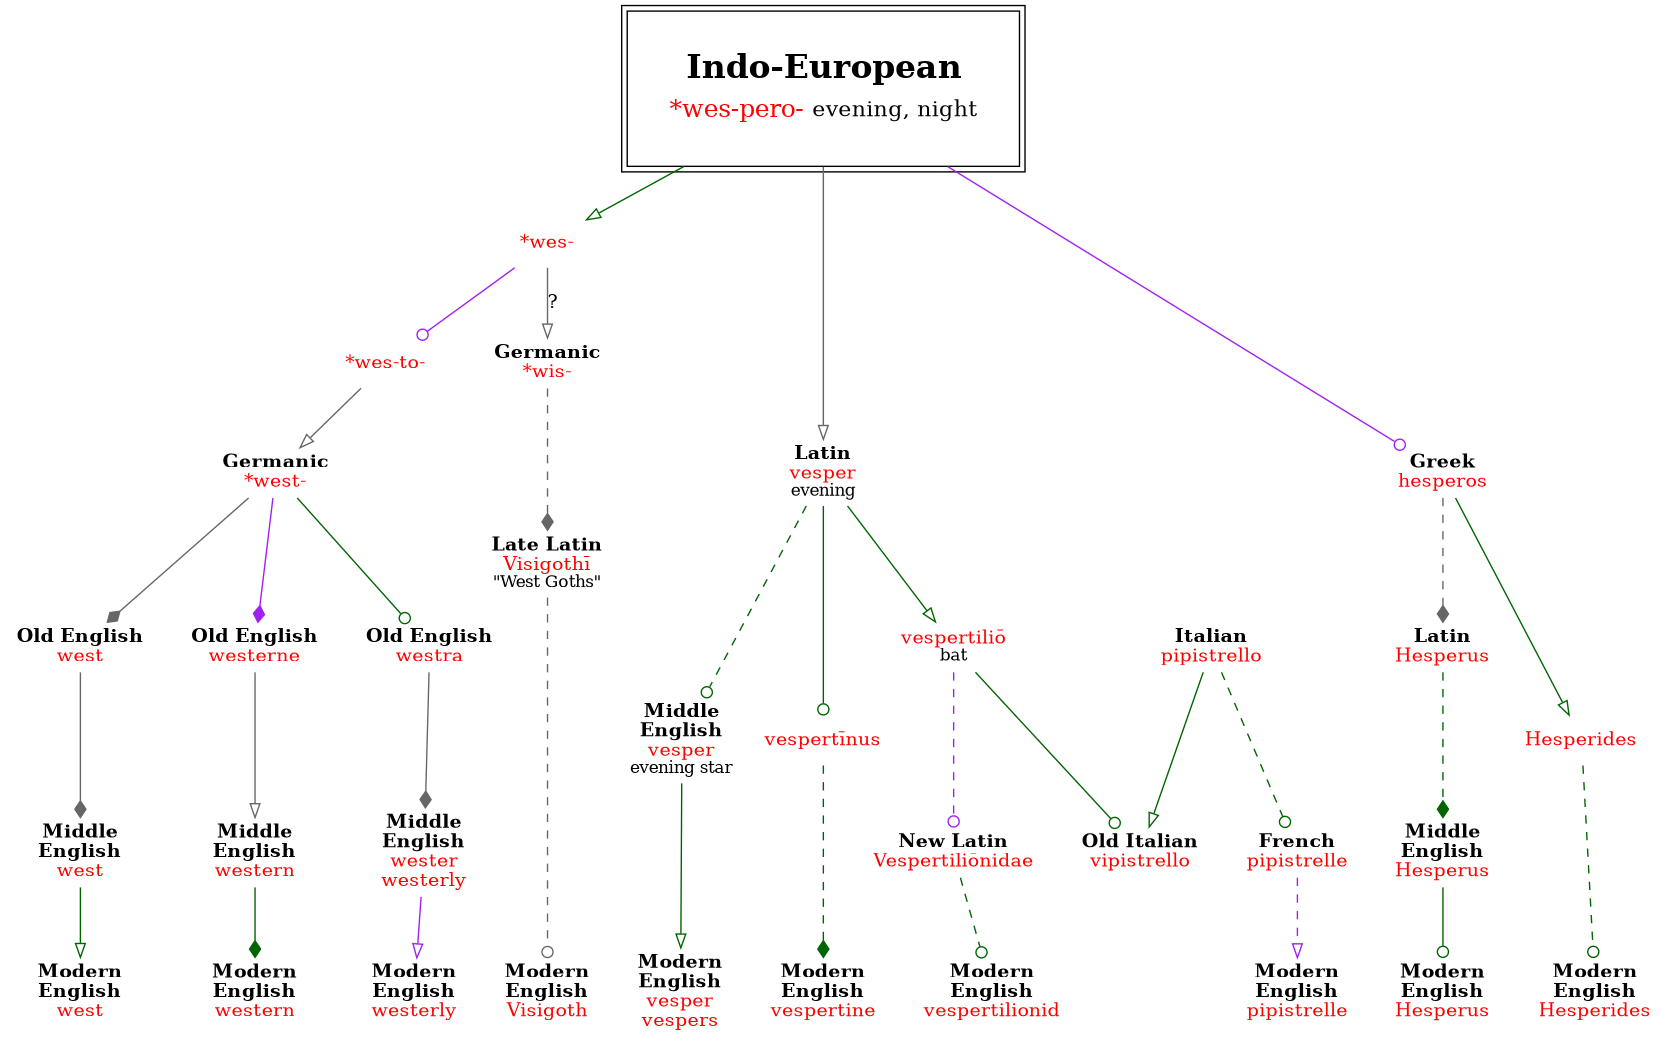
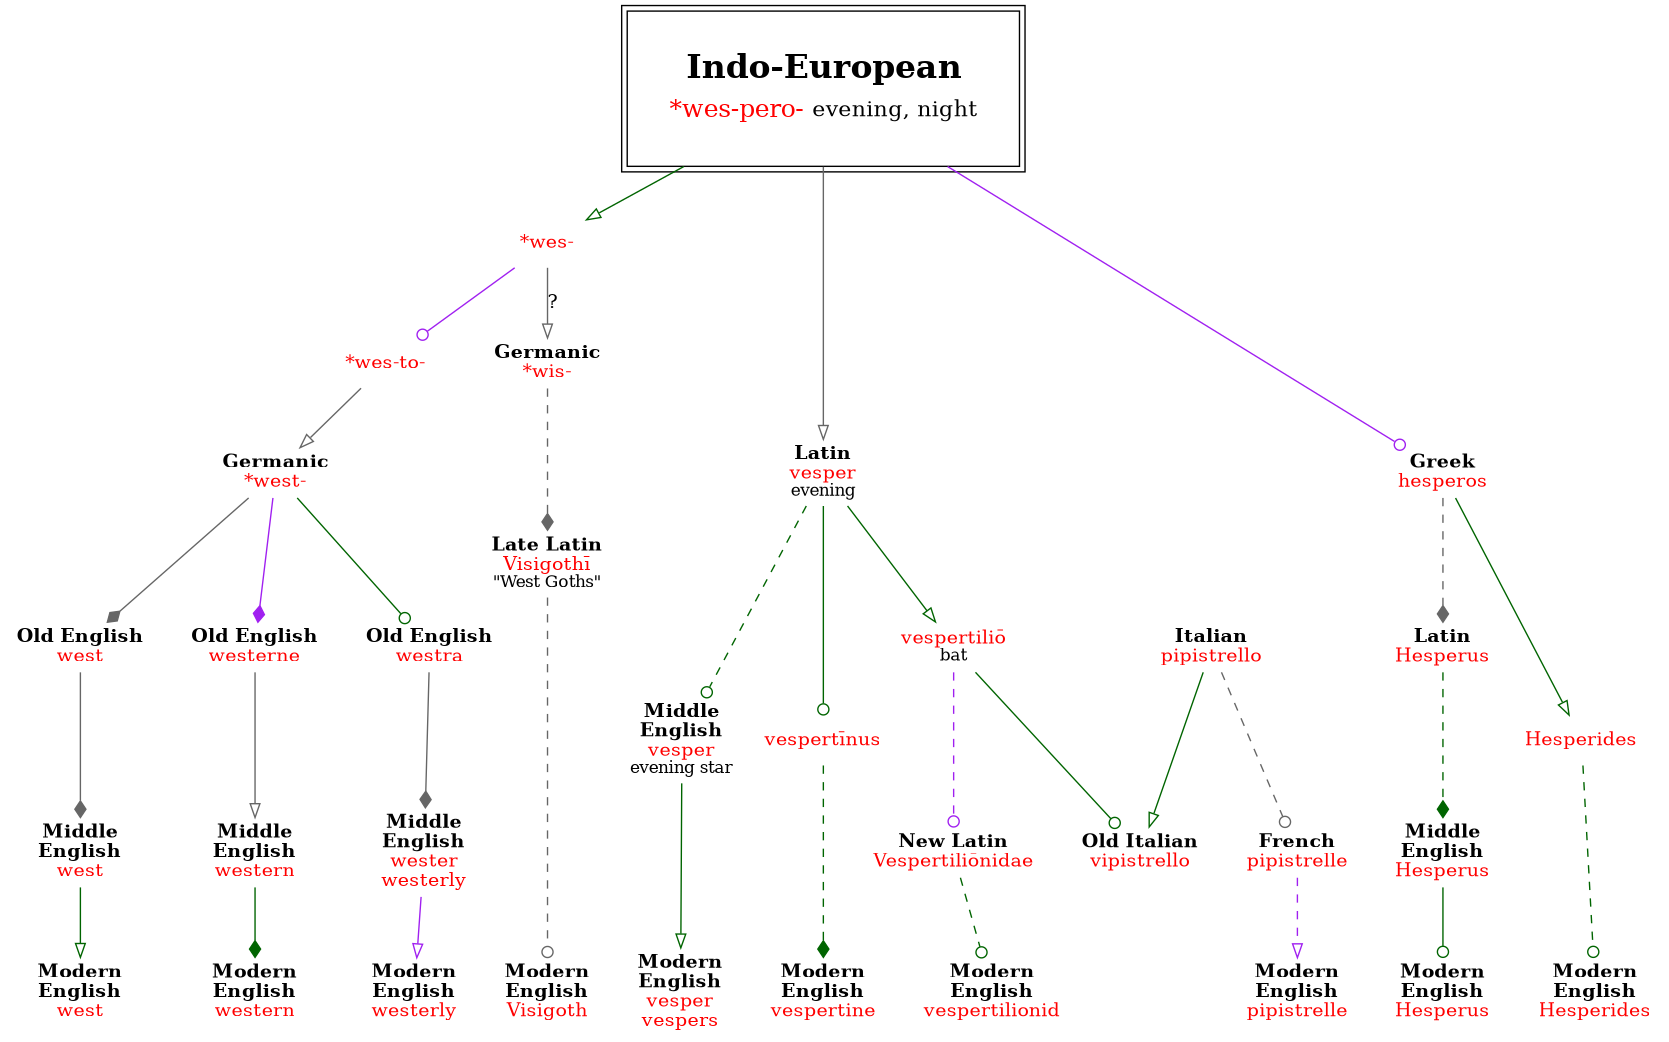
  strict digraph {
    node [shape=none]
    edge [arrowhead=onormal color=darkgreen]
    n1 [label=<<b>Modern<br/>English</b><br/><font color="red">west</font>>]
    n2 [label=<<b>Modern<br/>English</b><br/><font color="red">western</font>>]
    n3 [label=<<b>Modern<br/>English</b><br/><font color="red">westerly</font>>]
    n4 [label=<<b>Modern<br/>English</b><br/><font color="red">Visigoth</font>>]
    n5 [label=<<b>Modern<br/>English</b><br/><font color="red">vesper<br/>vespers</font>>]
    n6 [label=<<b>Modern<br/>English</b><br/><font color="red">vespertine</font>>]
    n7 [label=<<b>Modern<br/>English</b><br/><font color="red">vespertilionid</font>>]
    n8 [label=<<b>Modern<br/>English</b><br/><font color="red">pipistrelle</font>>]
    n9 [label=<<b>Modern<br/>English</b><br/><font color="red">Hesperus</font>>]
    n10 [label=<<b>Modern<br/>English</b><br/><font color="red">Hesperides</font>>]
    n11 [label=<<table border="0"><tr><td colspan="2"><font point-size="24"><b>Indo-European</b></font></td></tr><tr><td><font point-size="18" color="red">*wes-pero-</font></td><td><font point-size="16">evening, night</font></td></tr></table>> margin=.3 peripheries=2 shape=box]
    n12 [label=<<font color="red">*wes-</font>>]
    n13 [label=<<b>Latin</b><br/><font color="red">vesper</font><br/><font point-size="12">evening</font>>]
    n14 [label=<<b>Greek</b><br/><font color="red">hesperos</font>>]
    n15 [label=<<font color="red">*wes-to-</font>>]
    n16 [label=<<b>Germanic</b><br/><font color="red">*wis-</font>>]
    n17 [label=<<b>Middle<br/>English</b><br/><font color="red">vesper</font><br/><font point-size="12">evening star</font>>]
    n18 [label=<<font color="red">vespertīnus</font>>]
    n19 [label=<<font color="red">vespertiliō</font><br/><font point-size="12">bat</font>>]
    n20 [label=<<b>Latin</b><br/><font color="red">Hesperus</font>>]
    n21 [label=<<font color="red">Hesperides</font>>]
    n22 [label=<<b>Germanic</b><br/><font color="red">*west-</font>>]
    n23 [label=<<b>Late Latin</b><br/><font color="red">Visigothī</font><br/><font point-size="12">"West Goths"</font>>]
    n24 [label=<<b>Old English</b><br/><font color="red">west</font>>]
    n25 [label=<<b>Old English</b><br/><font color="red">westerne</font>>]
    n26 [label=<<b>Old English</b><br/><font color="red">westra</font>>]
    n27 [label=<<b>Middle<br/>English</b><br/><font color="red">west</font>>]
    n28 [label=<<b>Middle<br/>English</b><br/><font color="red">western</font>>]
    n29 [label=<<b>Middle<br/>English</b><br/><font color="red">wester<br/>westerly</font>>]
    n30 [label=<<b>New Latin</b><br/><font color="red">Vespertiliōnidae</font>>]
    n31 [label=<<b>Old Italian</b><br/><font color="red">vipistrello</font>>]
    n32 [label=<<b>Italian</b><br/><font color="red">pipistrello</font>>]
    n33 [label=<<b>French</b><br/><font color="red">pipistrelle</font>>]
    n34 [label=<<b>Middle<br/>English</b><br/><font color="red">Hesperus</font>>]
    subgraph sub_1 {
      rank=sink
      n1
      n2
      n3
      n4
      n5
      n6
      n7
      n8
      n9
      n10
    }
    subgraph sub_2 {
      rank=same
    }
    n11 -> n12
    n11 -> n13 [color=gray40]
    n11 -> n14 [arrowhead=odot color=purple]
    n12 -> n15 [arrowhead=odot color=purple]
    n12 -> n16 [color=gray40 label="?"]
    n13 -> n17 [arrowhead=odot style=dashed]
    n13 -> n18 [arrowhead=odot]
    n13 -> n19
    n14 -> n20 [arrowhead=diamond color=gray40 style=dashed]
    n14 -> n21
    n15 -> n22 [color=gray40]
    n16 -> n23 [arrowhead=diamond color=gray40 style=dashed]
    n17 -> n5
    n18 -> n6 [arrowhead=diamond style=dashed]
    n19 -> n30 [arrowhead=odot color=purple style=dashed]
    n19 -> n31 [arrowhead=odot]
    n20 -> n34 [arrowhead=diamond style=dashed]
    n21 -> n10 [arrowhead=odot style=dashed]
    n22 -> n24 [arrowhead=diamond color=gray40]
    n22 -> n25 [arrowhead=diamond color=purple]
    n22 -> n26 [arrowhead=odot]
    n23 -> n4 [arrowhead=odot color=gray40 style=dashed]
    n24 -> n27 [arrowhead=diamond color=gray40]
    n25 -> n28 [color=gray40]
    n26 -> n29 [arrowhead=diamond color=gray40]
    n27 -> n1
    n28 -> n2 [arrowhead=diamond]
    n29 -> n3 [color=purple]
    n30 -> n7 [arrowhead=odot style=dashed]
    n32 -> n31
-   n32 -> n33 [arrowhead=odot style=dashed]
+   n32 -> n33 [arrowhead=odot color=gray40 style=dashed]
    n33 -> n8 [color=purple style=dashed]
    n34 -> n9 [arrowhead=odot]
  }
